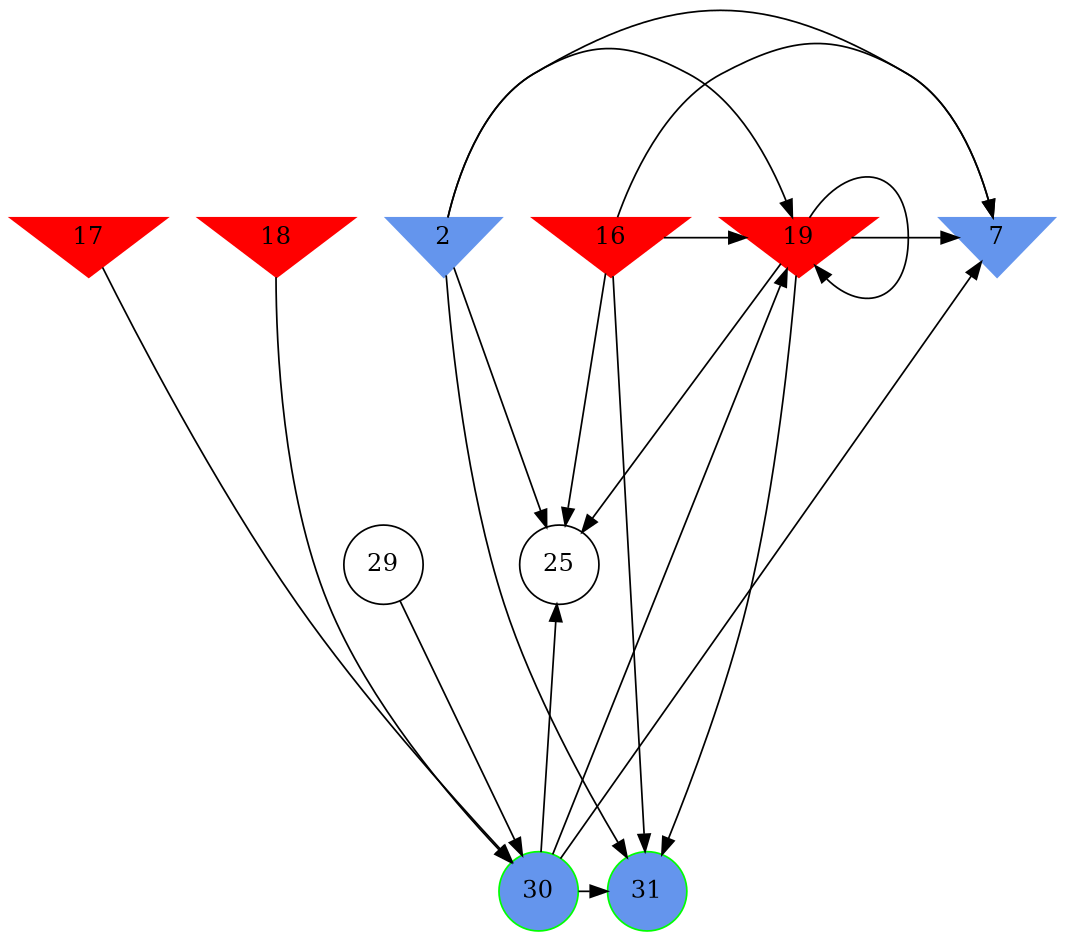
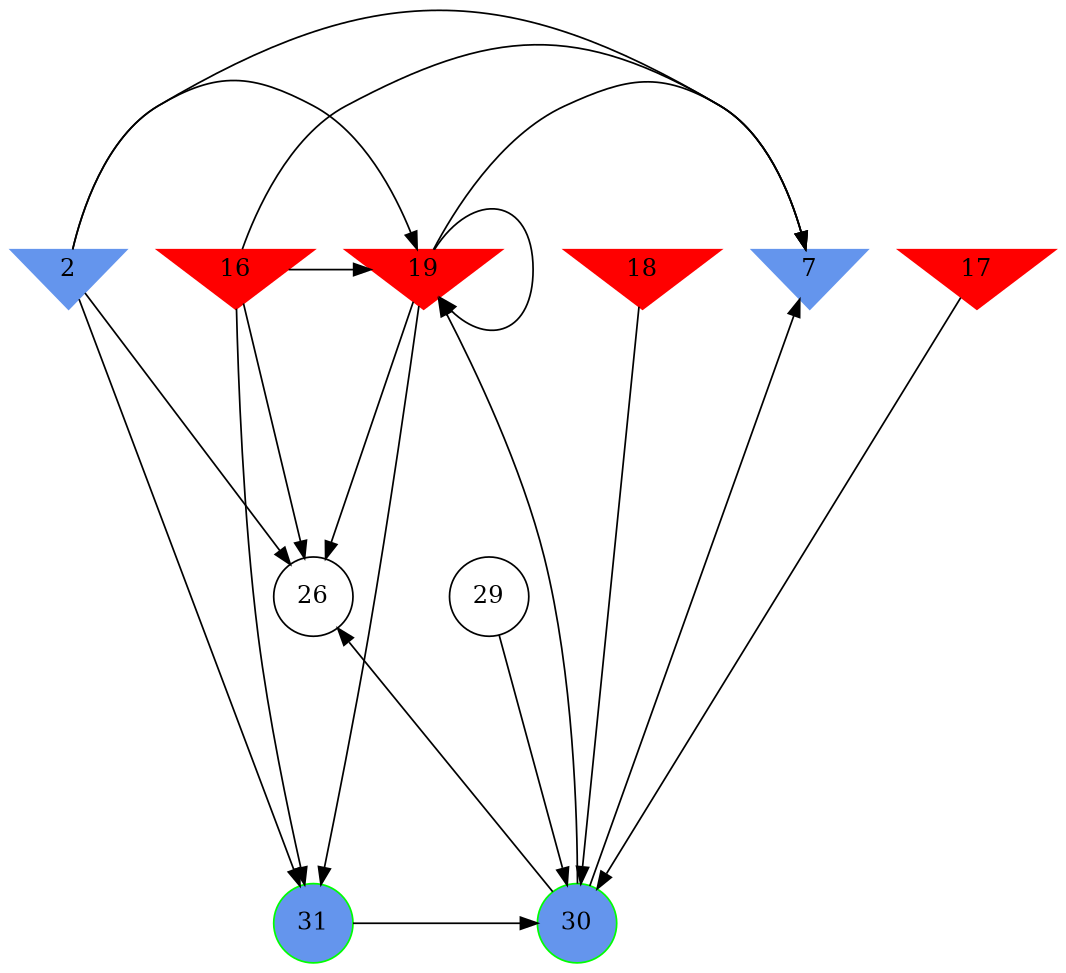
  digraph {
    ranksep=2.0
    node [color=red shape=invtriangle style=filled]
    2 [color=cornflowerblue]
    n2 [color=cornflowerblue label=7]
    16
    17
    18
    19
-   26 [color=black shape=circle label=25 style=""]
+   26 [color=black shape=circle style=""]
    29 [color=black shape=circle style=""]
    30 [color=green fillcolor=cornflowerblue shape=circle]
    31 [color=green fillcolor=cornflowerblue shape=circle]
    subgraph sub_1 {
      rank=same
      2
      n2
      16
      17
      18
      19
    }
    subgraph sub_2 {
      rank=same
      26
      29
    }
    subgraph sub_3 {
      rank=same
      30
      31
    }
    2 -> n2
    2 -> 19
    2 -> 26
    2 -> 31
    16 -> n2
    16 -> 19
    16 -> 26
    16 -> 31
    17 -> 30
    18 -> 30
    19 -> n2
    19 -> 19
    19 -> 26
    19 -> 31
    29 -> 30
    30 -> n2
    30 -> 19
    30 -> 26
-   30 -> 31
+   31 -> 30
  }
